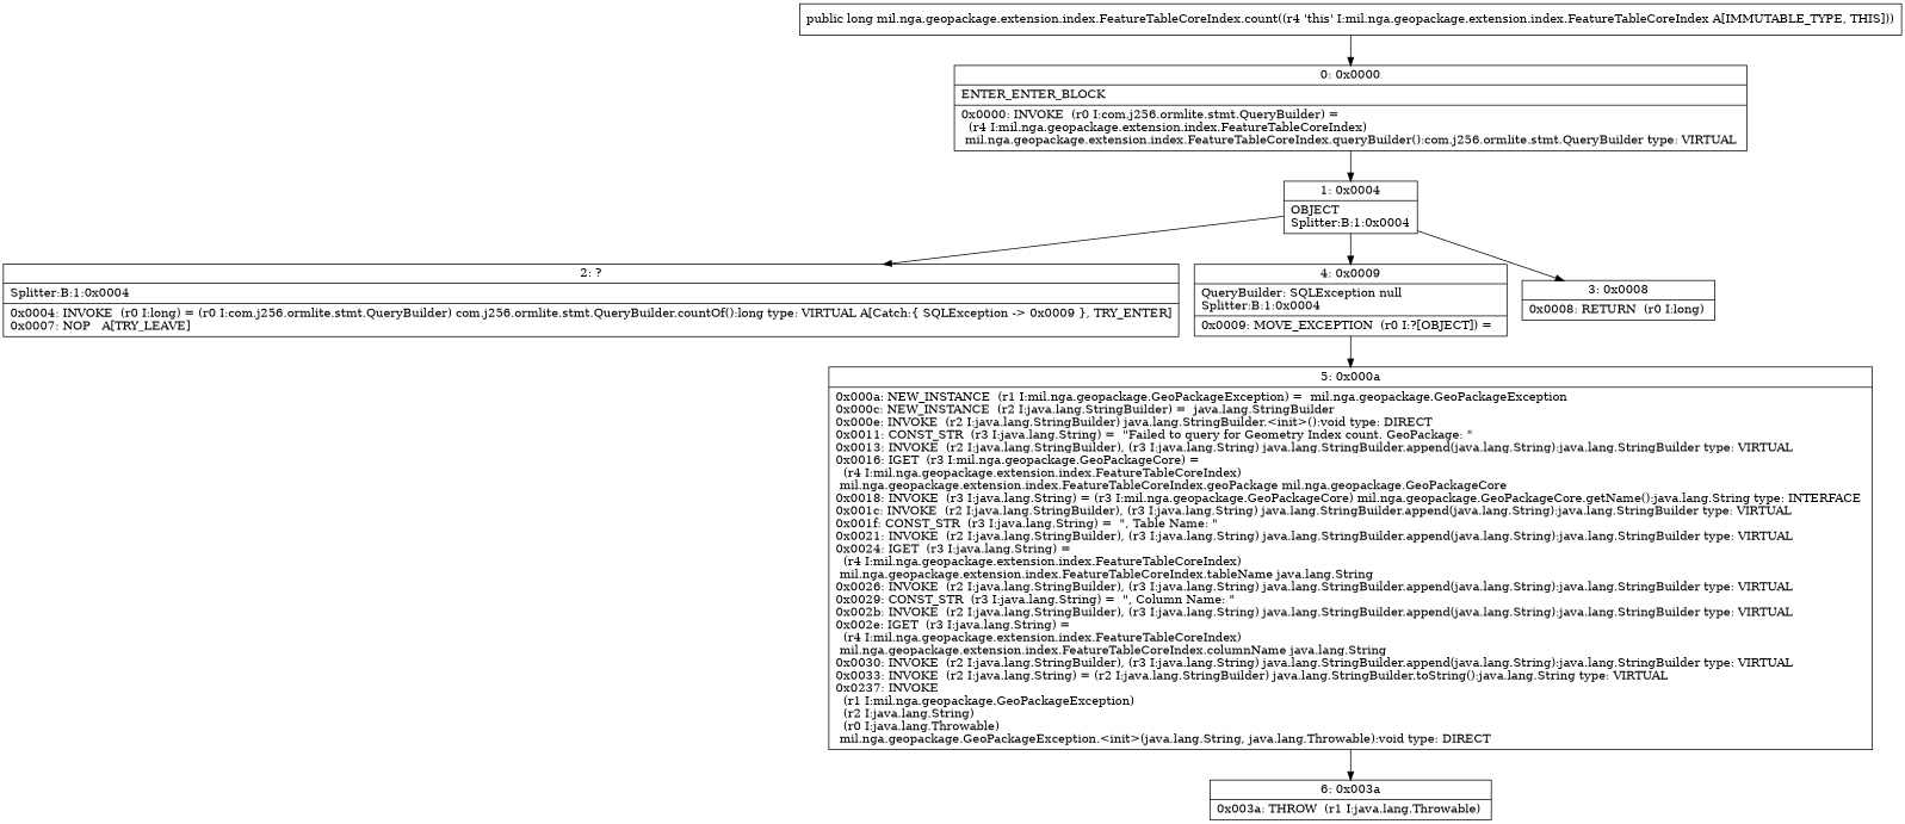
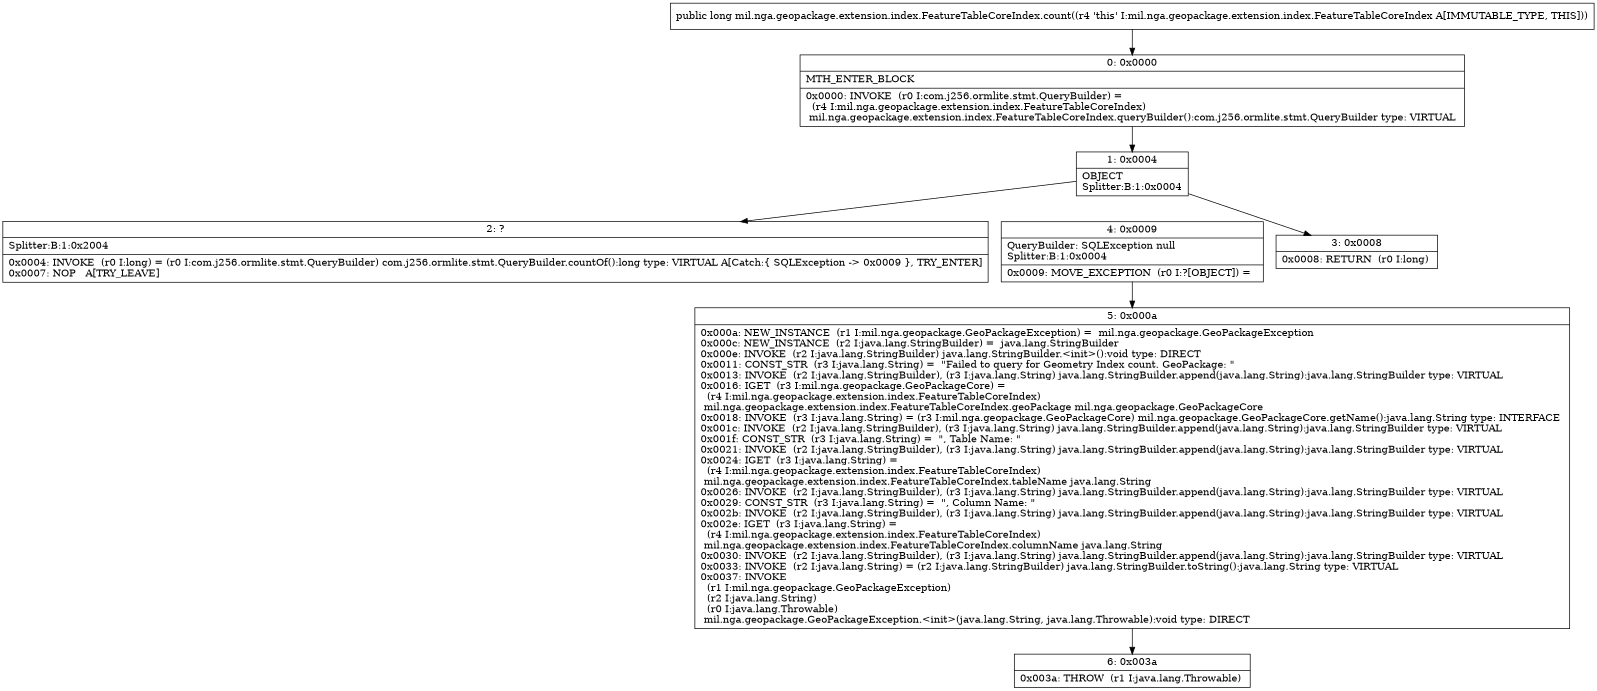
  digraph {
    node [shape=record]
-   n1 [label="{0\:\ 0x0000|ENTER_ENTER_BLOCK\l|0x0000: INVOKE  (r0 I:com.j256.ormlite.stmt.QueryBuilder) = \l  (r4 I:mil.nga.geopackage.extension.index.FeatureTableCoreIndex)\l mil.nga.geopackage.extension.index.FeatureTableCoreIndex.queryBuilder():com.j256.ormlite.stmt.QueryBuilder type: VIRTUAL \l}"]
+   n1 [label="{0\:\ 0x0000|MTH_ENTER_BLOCK\l|0x0000: INVOKE  (r0 I:com.j256.ormlite.stmt.QueryBuilder) = \l  (r4 I:mil.nga.geopackage.extension.index.FeatureTableCoreIndex)\l mil.nga.geopackage.extension.index.FeatureTableCoreIndex.queryBuilder():com.j256.ormlite.stmt.QueryBuilder type: VIRTUAL \l}"]
    n2 [label="{1\:\ 0x0004|OBJECT\lSplitter:B:1:0x0004\l}"]
-   n3 [label="{2\:\ ?|Splitter:B:1:0x0004\l|0x0004: INVOKE  (r0 I:long) = (r0 I:com.j256.ormlite.stmt.QueryBuilder) com.j256.ormlite.stmt.QueryBuilder.countOf():long type: VIRTUAL A[Catch:\{ SQLException \-\> 0x0009 \}, TRY_ENTER]\l0x0007: NOP   A[TRY_LEAVE]\l}"]
+   n3 [label="{2\:\ ?|Splitter:B:1:0x2004\l|0x0004: INVOKE  (r0 I:long) = (r0 I:com.j256.ormlite.stmt.QueryBuilder) com.j256.ormlite.stmt.QueryBuilder.countOf():long type: VIRTUAL A[Catch:\{ SQLException \-\> 0x0009 \}, TRY_ENTER]\l0x0007: NOP   A[TRY_LEAVE]\l}"]
    n4 [label="{4\:\ 0x0009|QueryBuilder: SQLException null\lSplitter:B:1:0x0004\l|0x0009: MOVE_EXCEPTION  (r0 I:?[OBJECT]) =  \l}"]
    n5 [label="{3\:\ 0x0008|0x0008: RETURN  (r0 I:long) \l}"]
-   n6 [label="{5\:\ 0x000a|0x000a: NEW_INSTANCE  (r1 I:mil.nga.geopackage.GeoPackageException) =  mil.nga.geopackage.GeoPackageException \l0x000c: NEW_INSTANCE  (r2 I:java.lang.StringBuilder) =  java.lang.StringBuilder \l0x000e: INVOKE  (r2 I:java.lang.StringBuilder) java.lang.StringBuilder.\<init\>():void type: DIRECT \l0x0011: CONST_STR  (r3 I:java.lang.String) =  \"Failed to query for Geometry Index count. GeoPackage: \" \l0x0013: INVOKE  (r2 I:java.lang.StringBuilder), (r3 I:java.lang.String) java.lang.StringBuilder.append(java.lang.String):java.lang.StringBuilder type: VIRTUAL \l0x0016: IGET  (r3 I:mil.nga.geopackage.GeoPackageCore) = \l  (r4 I:mil.nga.geopackage.extension.index.FeatureTableCoreIndex)\l mil.nga.geopackage.extension.index.FeatureTableCoreIndex.geoPackage mil.nga.geopackage.GeoPackageCore \l0x0018: INVOKE  (r3 I:java.lang.String) = (r3 I:mil.nga.geopackage.GeoPackageCore) mil.nga.geopackage.GeoPackageCore.getName():java.lang.String type: INTERFACE \l0x001c: INVOKE  (r2 I:java.lang.StringBuilder), (r3 I:java.lang.String) java.lang.StringBuilder.append(java.lang.String):java.lang.StringBuilder type: VIRTUAL \l0x001f: CONST_STR  (r3 I:java.lang.String) =  \", Table Name: \" \l0x0021: INVOKE  (r2 I:java.lang.StringBuilder), (r3 I:java.lang.String) java.lang.StringBuilder.append(java.lang.String):java.lang.StringBuilder type: VIRTUAL \l0x0024: IGET  (r3 I:java.lang.String) = \l  (r4 I:mil.nga.geopackage.extension.index.FeatureTableCoreIndex)\l mil.nga.geopackage.extension.index.FeatureTableCoreIndex.tableName java.lang.String \l0x0026: INVOKE  (r2 I:java.lang.StringBuilder), (r3 I:java.lang.String) java.lang.StringBuilder.append(java.lang.String):java.lang.StringBuilder type: VIRTUAL \l0x0029: CONST_STR  (r3 I:java.lang.String) =  \", Column Name: \" \l0x002b: INVOKE  (r2 I:java.lang.StringBuilder), (r3 I:java.lang.String) java.lang.StringBuilder.append(java.lang.String):java.lang.StringBuilder type: VIRTUAL \l0x002e: IGET  (r3 I:java.lang.String) = \l  (r4 I:mil.nga.geopackage.extension.index.FeatureTableCoreIndex)\l mil.nga.geopackage.extension.index.FeatureTableCoreIndex.columnName java.lang.String \l0x0030: INVOKE  (r2 I:java.lang.StringBuilder), (r3 I:java.lang.String) java.lang.StringBuilder.append(java.lang.String):java.lang.StringBuilder type: VIRTUAL \l0x0033: INVOKE  (r2 I:java.lang.String) = (r2 I:java.lang.StringBuilder) java.lang.StringBuilder.toString():java.lang.String type: VIRTUAL \l0x0237: INVOKE  \l  (r1 I:mil.nga.geopackage.GeoPackageException)\l  (r2 I:java.lang.String)\l  (r0 I:java.lang.Throwable)\l mil.nga.geopackage.GeoPackageException.\<init\>(java.lang.String, java.lang.Throwable):void type: DIRECT \l}"]
+   n6 [label="{5\:\ 0x000a|0x000a: NEW_INSTANCE  (r1 I:mil.nga.geopackage.GeoPackageException) =  mil.nga.geopackage.GeoPackageException \l0x000c: NEW_INSTANCE  (r2 I:java.lang.StringBuilder) =  java.lang.StringBuilder \l0x000e: INVOKE  (r2 I:java.lang.StringBuilder) java.lang.StringBuilder.\<init\>():void type: DIRECT \l0x0011: CONST_STR  (r3 I:java.lang.String) =  \"Failed to query for Geometry Index count. GeoPackage: \" \l0x0013: INVOKE  (r2 I:java.lang.StringBuilder), (r3 I:java.lang.String) java.lang.StringBuilder.append(java.lang.String):java.lang.StringBuilder type: VIRTUAL \l0x0016: IGET  (r3 I:mil.nga.geopackage.GeoPackageCore) = \l  (r4 I:mil.nga.geopackage.extension.index.FeatureTableCoreIndex)\l mil.nga.geopackage.extension.index.FeatureTableCoreIndex.geoPackage mil.nga.geopackage.GeoPackageCore \l0x0018: INVOKE  (r3 I:java.lang.String) = (r3 I:mil.nga.geopackage.GeoPackageCore) mil.nga.geopackage.GeoPackageCore.getName():java.lang.String type: INTERFACE \l0x001c: INVOKE  (r2 I:java.lang.StringBuilder), (r3 I:java.lang.String) java.lang.StringBuilder.append(java.lang.String):java.lang.StringBuilder type: VIRTUAL \l0x001f: CONST_STR  (r3 I:java.lang.String) =  \", Table Name: \" \l0x0021: INVOKE  (r2 I:java.lang.StringBuilder), (r3 I:java.lang.String) java.lang.StringBuilder.append(java.lang.String):java.lang.StringBuilder type: VIRTUAL \l0x0024: IGET  (r3 I:java.lang.String) = \l  (r4 I:mil.nga.geopackage.extension.index.FeatureTableCoreIndex)\l mil.nga.geopackage.extension.index.FeatureTableCoreIndex.tableName java.lang.String \l0x0026: INVOKE  (r2 I:java.lang.StringBuilder), (r3 I:java.lang.String) java.lang.StringBuilder.append(java.lang.String):java.lang.StringBuilder type: VIRTUAL \l0x0029: CONST_STR  (r3 I:java.lang.String) =  \", Column Name: \" \l0x002b: INVOKE  (r2 I:java.lang.StringBuilder), (r3 I:java.lang.String) java.lang.StringBuilder.append(java.lang.String):java.lang.StringBuilder type: VIRTUAL \l0x002e: IGET  (r3 I:java.lang.String) = \l  (r4 I:mil.nga.geopackage.extension.index.FeatureTableCoreIndex)\l mil.nga.geopackage.extension.index.FeatureTableCoreIndex.columnName java.lang.String \l0x0030: INVOKE  (r2 I:java.lang.StringBuilder), (r3 I:java.lang.String) java.lang.StringBuilder.append(java.lang.String):java.lang.StringBuilder type: VIRTUAL \l0x0033: INVOKE  (r2 I:java.lang.String) = (r2 I:java.lang.StringBuilder) java.lang.StringBuilder.toString():java.lang.String type: VIRTUAL \l0x0037: INVOKE  \l  (r1 I:mil.nga.geopackage.GeoPackageException)\l  (r2 I:java.lang.String)\l  (r0 I:java.lang.Throwable)\l mil.nga.geopackage.GeoPackageException.\<init\>(java.lang.String, java.lang.Throwable):void type: DIRECT \l}"]
    n7 [label="{6\:\ 0x003a|0x003a: THROW  (r1 I:java.lang.Throwable) \l}"]
    n8 [label="{public long mil.nga.geopackage.extension.index.FeatureTableCoreIndex.count((r4 'this' I:mil.nga.geopackage.extension.index.FeatureTableCoreIndex A[IMMUTABLE_TYPE, THIS])) }"]
    n1 -> n2
    n2 -> n3
-   n2 -> n4
    n2 -> n5
    n4 -> n6
    n6 -> n7
    n8 -> n1
  }
